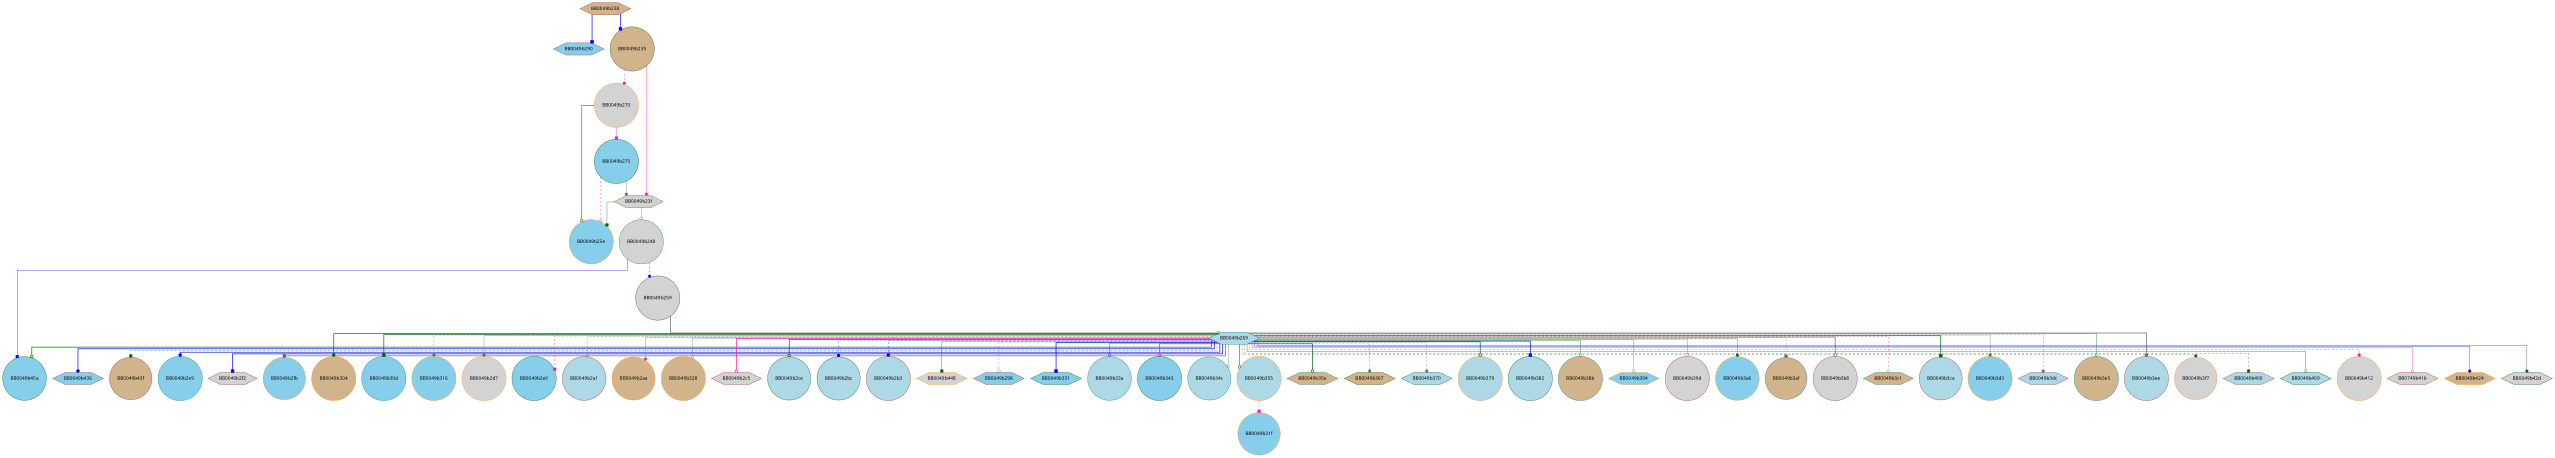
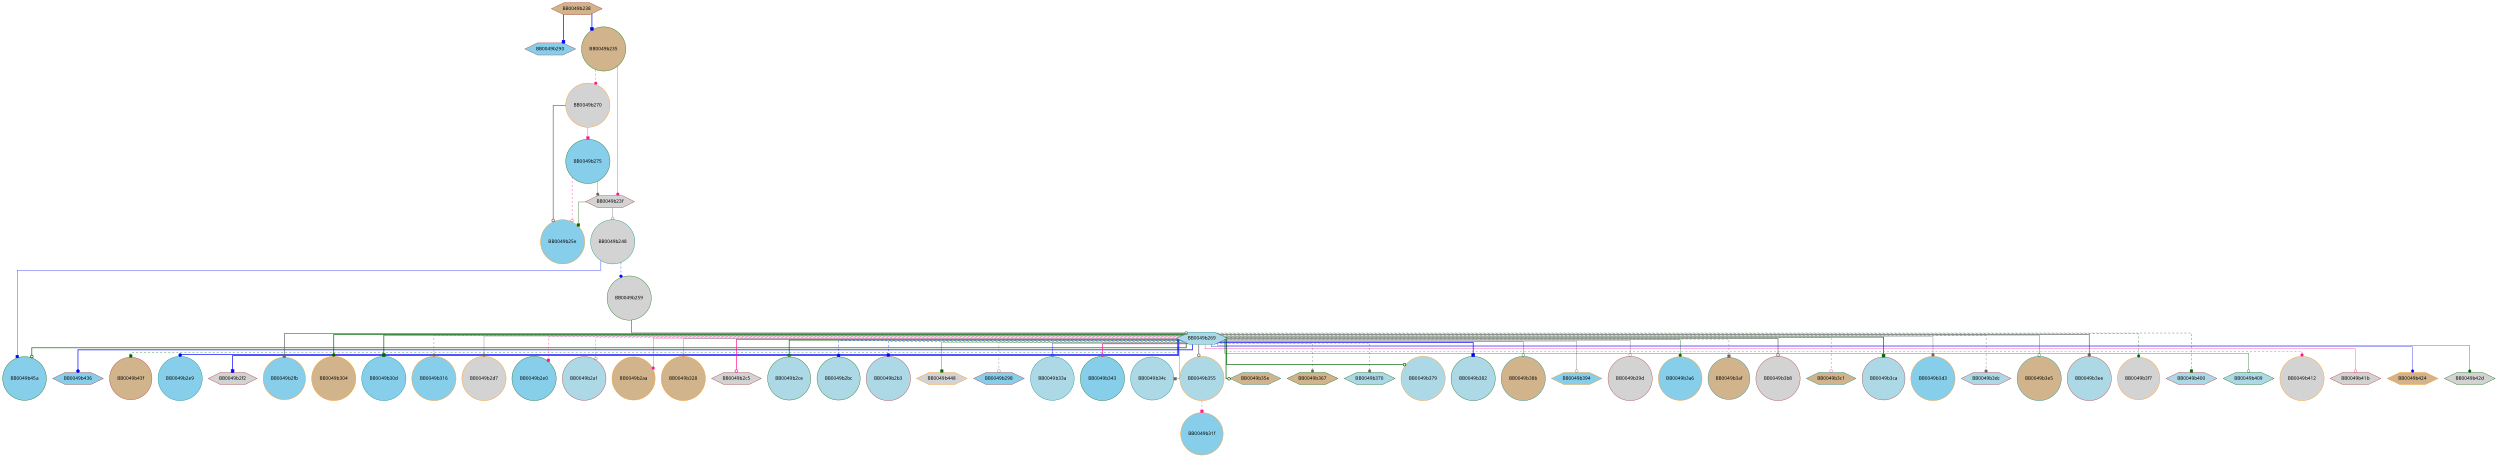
  digraph {
    fontname="Noto Sans"
    splines=ortho
    node [color=darkorange fillcolor=skyblue fontname="Noto Sans" shape=circle style=filled]
    edge [arrowhead=odot color=gray40 fontname="Noto Sans" style=bold]
    n1 [color=brown fillcolor=tan label=BB0049b238 shape=hexagon]
    BB0049b290 [color=brown shape=hexagon]
    BB0049b235 [color=darkgreen fillcolor=tan]
    BB0049b270 [fillcolor=lightgrey]
    BB0049b23f [color=brown fillcolor=lightgrey shape=hexagon]
    n6 [label=BB0049b25e]
    BB0049b275 [color=darkgreen]
    BB0049b248 [color=teal fillcolor=lightgrey]
    BB0049b45a [color=darkgreen]
    BB0049b259 [color=darkgreen fillcolor=lightgrey]
    BB0049b269 [color=teal fillcolor=lightblue shape=hexagon]
    BB0049b436 [color=brown shape=hexagon]
    BB0049b43f [color=brown fillcolor=tan]
    BB0049b2e9 [color=teal]
    BB0049b2f2 [color=brown fillcolor=lightgrey shape=hexagon]
    BB0049b2fb
    BB0049b304 [fillcolor=tan]
    BB0049b30d [color=teal]
    BB0049b316
    BB0049b2d7 [fillcolor=lightgrey]
    BB0049b2e0 [color=darkgreen]
    BB0049b2a1 [color=brown fillcolor=lightblue]
    BB0049b2aa [fillcolor=tan]
    BB0049b328 [fillcolor=tan]
    BB0049b2c5 [color=brown fillcolor=lightgrey shape=hexagon]
    BB0049b2ce [color=darkgreen fillcolor=lightblue]
    BB0049b2bc [color=darkgreen fillcolor=lightblue]
    BB0049b2b3 [color=brown fillcolor=lightblue]
    BB0049b448 [fillcolor=lightgrey shape=hexagon]
    BB0049b298 [color=brown shape=hexagon]
-   BB0049b331 [color=darkgreen shape=hexagon]
    BB0049b33a [color=teal fillcolor=lightblue]
    BB0049b343 [color=darkgreen]
    BB0049b34c [color=teal fillcolor=lightblue]
    BB0049b355 [fillcolor=lightblue]
    BB0049b35e [color=teal fillcolor=tan shape=hexagon]
    BB0049b367 [color=darkgreen fillcolor=tan shape=hexagon]
    BB0049b370 [color=darkgreen fillcolor=lightblue shape=hexagon]
    BB0049b379 [fillcolor=lightblue]
    BB0049b382 [color=darkgreen fillcolor=lightblue]
    BB0049b38b [color=teal fillcolor=tan]
    BB0049b394 [shape=hexagon]
    BB0049b39d [color=brown fillcolor=lightgrey]
    BB0049b3a6
    BB0049b3af [color=teal fillcolor=tan]
    BB0049b3b8 [color=brown fillcolor=lightgrey]
    BB0049b3c1 [color=teal fillcolor=tan shape=hexagon]
    BB0049b3ca [color=brown fillcolor=lightblue]
    BB0049b3d3
    BB0049b3dc [color=brown fillcolor=lightblue shape=hexagon]
    BB0049b3e5 [color=teal fillcolor=tan]
    BB0049b3ee [color=brown fillcolor=lightblue]
    BB0049b3f7 [fillcolor=lightgrey]
    BB0049b400 [color=brown fillcolor=lightblue shape=hexagon]
    BB0049b409 [color=darkgreen fillcolor=lightblue shape=hexagon]
    BB0049b412 [fillcolor=lightgrey]
-   BB0049b41b [color=brown fillcolor=lightgrey shape=hexagon label=BB0749b41b]
+   BB0049b41b [color=brown fillcolor=lightgrey shape=hexagon]
    BB0049b424 [fillcolor=tan shape=hexagon]
    BB0049b42d [color=darkgreen fillcolor=lightgrey shape=hexagon]
    BB0049b31f
    n1 -> BB0049b290 [arrowhead=box color=blue]
    n1 -> BB0049b235 [arrowhead=box color=blue]
    BB0049b235 -> BB0049b270 [arrowhead=dot color=deeppink style=dashed]
    BB0049b235 -> BB0049b23f [arrowhead=dot color=deeppink style=solid]
    BB0049b270 -> n6
    BB0049b270 -> BB0049b275 [arrowhead=box color=deeppink style=solid]
    BB0049b23f -> n6 [arrowhead=box color=darkgreen style=solid]
    BB0049b23f -> BB0049b248 [style=solid]
    BB0049b275 -> BB0049b23f [arrowhead=dot style=solid]
    BB0049b275 -> n6 [color=deeppink style=dashed]
    BB0049b248 -> BB0049b45a [arrowhead=box color=blue style=solid]
    BB0049b248 -> BB0049b259 [arrowhead=dot color=blue style=dashed]
    BB0049b259 -> BB0049b269
    BB0049b269 -> BB0049b45a [color=darkgreen]
    BB0049b269 -> BB0049b436 [arrowhead=dot color=blue]
    BB0049b269 -> BB0049b43f [arrowhead=box color=darkgreen style=dashed]
    BB0049b269 -> BB0049b2e9 [arrowhead=dot color=blue]
    BB0049b269 -> BB0049b2f2 [arrowhead=box color=blue]
    BB0049b269 -> BB0049b2fb [arrowhead=box]
    BB0049b269 -> BB0049b304 [arrowhead=dot color=darkgreen]
    BB0049b269 -> BB0049b30d [arrowhead=box color=darkgreen]
    BB0049b269 -> BB0049b316 [arrowhead=dot style=dashed]
    BB0049b269 -> BB0049b2d7 [arrowhead=dot style=solid]
    BB0049b269 -> BB0049b2e0 [arrowhead=box color=deeppink style=dashed]
    BB0049b269 -> BB0049b2a1 [style=dashed]
    BB0049b269 -> BB0049b2aa [arrowhead=dot color=deeppink style=solid]
    BB0049b269 -> BB0049b328 [style=solid]
    BB0049b269 -> BB0049b2c5 [color=deeppink]
    BB0049b269 -> BB0049b2ce [color=darkgreen]
    BB0049b269 -> BB0049b2bc [arrowhead=box color=blue style=dashed]
    BB0049b269 -> BB0049b2b3 [arrowhead=box color=blue style=dashed]
    BB0049b269 -> BB0049b448 [arrowhead=box color=darkgreen style=solid]
    BB0049b269 -> BB0049b298 [style=dashed]
-   BB0049b269 -> BB0049b331 [arrowhead=box color=blue]
    BB0049b269 -> BB0049b33a [color=blue style=solid]
    BB0049b269 -> BB0049b343 [color=deeppink]
-   BB0049b269 -> BB0049b34c [style=solid]
+   BB0049b269 -> BB0049b34c [arrowhead=box style=solid]
    BB0049b269 -> BB0049b355
    BB0049b269 -> BB0049b35e [color=darkgreen]
    BB0049b269 -> BB0049b367 [arrowhead=dot style=dashed]
    BB0049b269 -> BB0049b370 [arrowhead=dot style=dashed]
    BB0049b269 -> BB0049b379 [color=darkgreen]
    BB0049b269 -> BB0049b382 [arrowhead=box color=blue]
    BB0049b269 -> BB0049b38b [color=darkgreen style=solid]
    BB0049b269 -> BB0049b394 [style=solid]
    BB0049b269 -> BB0049b39d [style=solid]
    BB0049b269 -> BB0049b3a6 [arrowhead=dot color=darkgreen style=solid]
    BB0049b269 -> BB0049b3af [arrowhead=box style=dashed]
    BB0049b269 -> BB0049b3b8
    BB0049b269 -> BB0049b3c1 [color=deeppink style=dashed]
    BB0049b269 -> BB0049b3ca [arrowhead=box color=darkgreen]
    BB0049b269 -> BB0049b3d3 [arrowhead=dot style=solid]
    BB0049b269 -> BB0049b3dc [arrowhead=dot style=dashed]
    BB0049b269 -> BB0049b3e5 [color=darkgreen style=solid]
    BB0049b269 -> BB0049b3ee [arrowhead=dot]
    BB0049b269 -> BB0049b3f7 [arrowhead=dot color=darkgreen style=dashed]
    BB0049b269 -> BB0049b400 [arrowhead=box color=darkgreen style=dashed]
    BB0049b269 -> BB0049b409 [color=darkgreen style=solid]
    BB0049b269 -> BB0049b412 [arrowhead=dot color=deeppink style=dashed]
    BB0049b269 -> BB0049b41b [color=deeppink style=solid]
    BB0049b269 -> BB0049b424 [arrowhead=dot color=blue style=solid]
    BB0049b269 -> BB0049b42d [arrowhead=dot color=darkgreen style=solid]
    BB0049b355 -> BB0049b31f [arrowhead=box color=deeppink style=dashed]
  }
